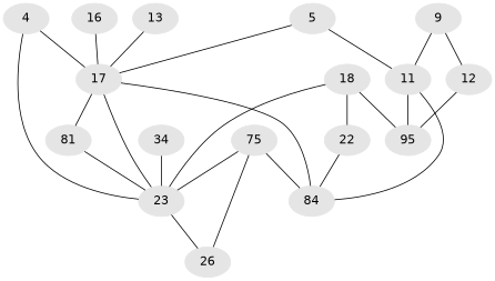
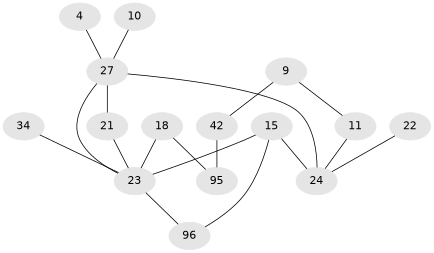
  graph {
    fontname="DejaVu Sans"
    node [color=gray90 fontname="DejaVu Sans" style=filled]
    edge [fontname="DejaVu Sans" weight=1.0]
    n1 [label=4]
-   17
+   17 [label=27]
    23
-   24 [label=84]
-   21 [label=81]
-   26
-   5
+   24
+   21
+   26 [label=96]
    11
    n9 [label=95]
    9
-   12
-   10 [label=13]
+   12 [label=42]
+   10
    n13 [label=34]
-   15 [label=75]
+   15
    22
-   16
    18
    n1 -- 17
-   n1 -- 23
    17 -- 23
    17 -- 24
    17 -- 21 [weight=2.0]
    23 -- 26
    21 -- 23
-   5 -- 17
-   5 -- 11
    11 -- 24
-   11 -- n9
    9 -- 11
    9 -- 12
    12 -- n9
    10 -- 17
    n13 -- 23
    15 -- 23
    15 -- 24
    15 -- 26
    22 -- 24
-   16 -- 17
    18 -- 23
    18 -- n9
-   18 -- 22
  }
